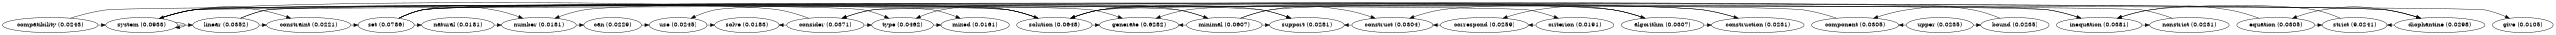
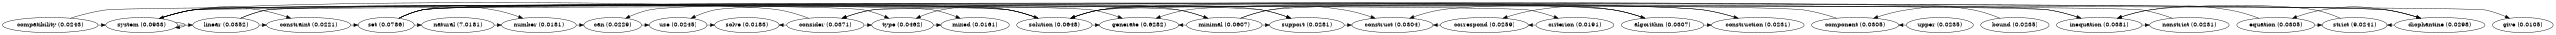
  digraph {
    edge [constraint=false]
    n1 [label="compatibility (0.0243)"]
    n2 [label="system (0.0933)"]
    n3 [label="criterion (0.0191)"]
    n4 [label="linear (0.0352)"]
    n5 [label="constraint (0.0221)"]
    n6 [label="diophantine (0.0298)"]
    n7 [label="type (0.0462)"]
    n8 [label="give (0.0105)"]
    n9 [label="mixed (0.0161)"]
    n10 [label="correspond (0.0259)"]
    n11 [label="inequation (0.0381)"]
    n12 [label="set (0.0786)"]
    n13 [label="equation (0.0305)"]
    n14 [label="strict (9.0241)"]
    n15 [label="consider (0.0371)"]
    n16 [label="solve (0.0183)"]
-   n17 [label="natural (0.0181)"]
+   n17 [label="natural (7.0181)"]
    n18 [label="number (0.0181)"]
    n19 [label="minimal (0.0607)"]
    n20 [label="solution (0.0648)"]
    n21 [label="generate (0.6282)"]
    n22 [label="support (0.0281)"]
    n23 [label="can (0.0229)"]
    n24 [label="construction (0.0231)"]
    n25 [label="construct (0.0304)"]
    n26 [label="algorithm (0.0307)"]
    n27 [label="use (0.0245)"]
    n28 [label="nonstrict (0.0231)"]
    n29 [label="upper (0.0235)"]
    n30 [label="bound (0.0235)"]
    n31 [label="component (0.0305)"]
    n1 -> n2
    n1 -> n3
    n2 -> n2
    n2 -> n4
    n2 -> n5
    n2 -> n6
    n2 -> n7
    n2 -> n8
    n2 -> n9
    n3 -> n10
    n4 -> n5
    n4 -> n6
    n4 -> n11
    n5 -> n12
    n6 -> n13
    n6 -> n14
    n7 -> n9
    n10 -> n25
    n11 -> n15
    n11 -> n28
    n12 -> n17
    n12 -> n18
    n12 -> n19
    n12 -> n20
    n12 -> n21
    n12 -> n22
    n13 -> n11
    n13 -> n14
    n14 -> n11
    n15 -> n2
    n15 -> n7
    n15 -> n16
    n17 -> n18
    n18 -> n23
    n19 -> n20
    n19 -> n21
    n19 -> n22
    n19 -> n24
    n19 -> n25
    n20 -> n7
    n20 -> n21
    n20 -> n22
-   n20 -> n18
+   n20 -> n23
    n20 -> n26
    n20 -> n27
    n23 -> n27
    n24 -> n21
-   n25 -> n22
+   n22 -> n25
    n26 -> n10
    n26 -> n24
    n26 -> n25
    n27 -> n16
    n28 -> n15
-   n29 -> n30
    n29 -> n31
    n30 -> n31
    n31 -> n20
  }
